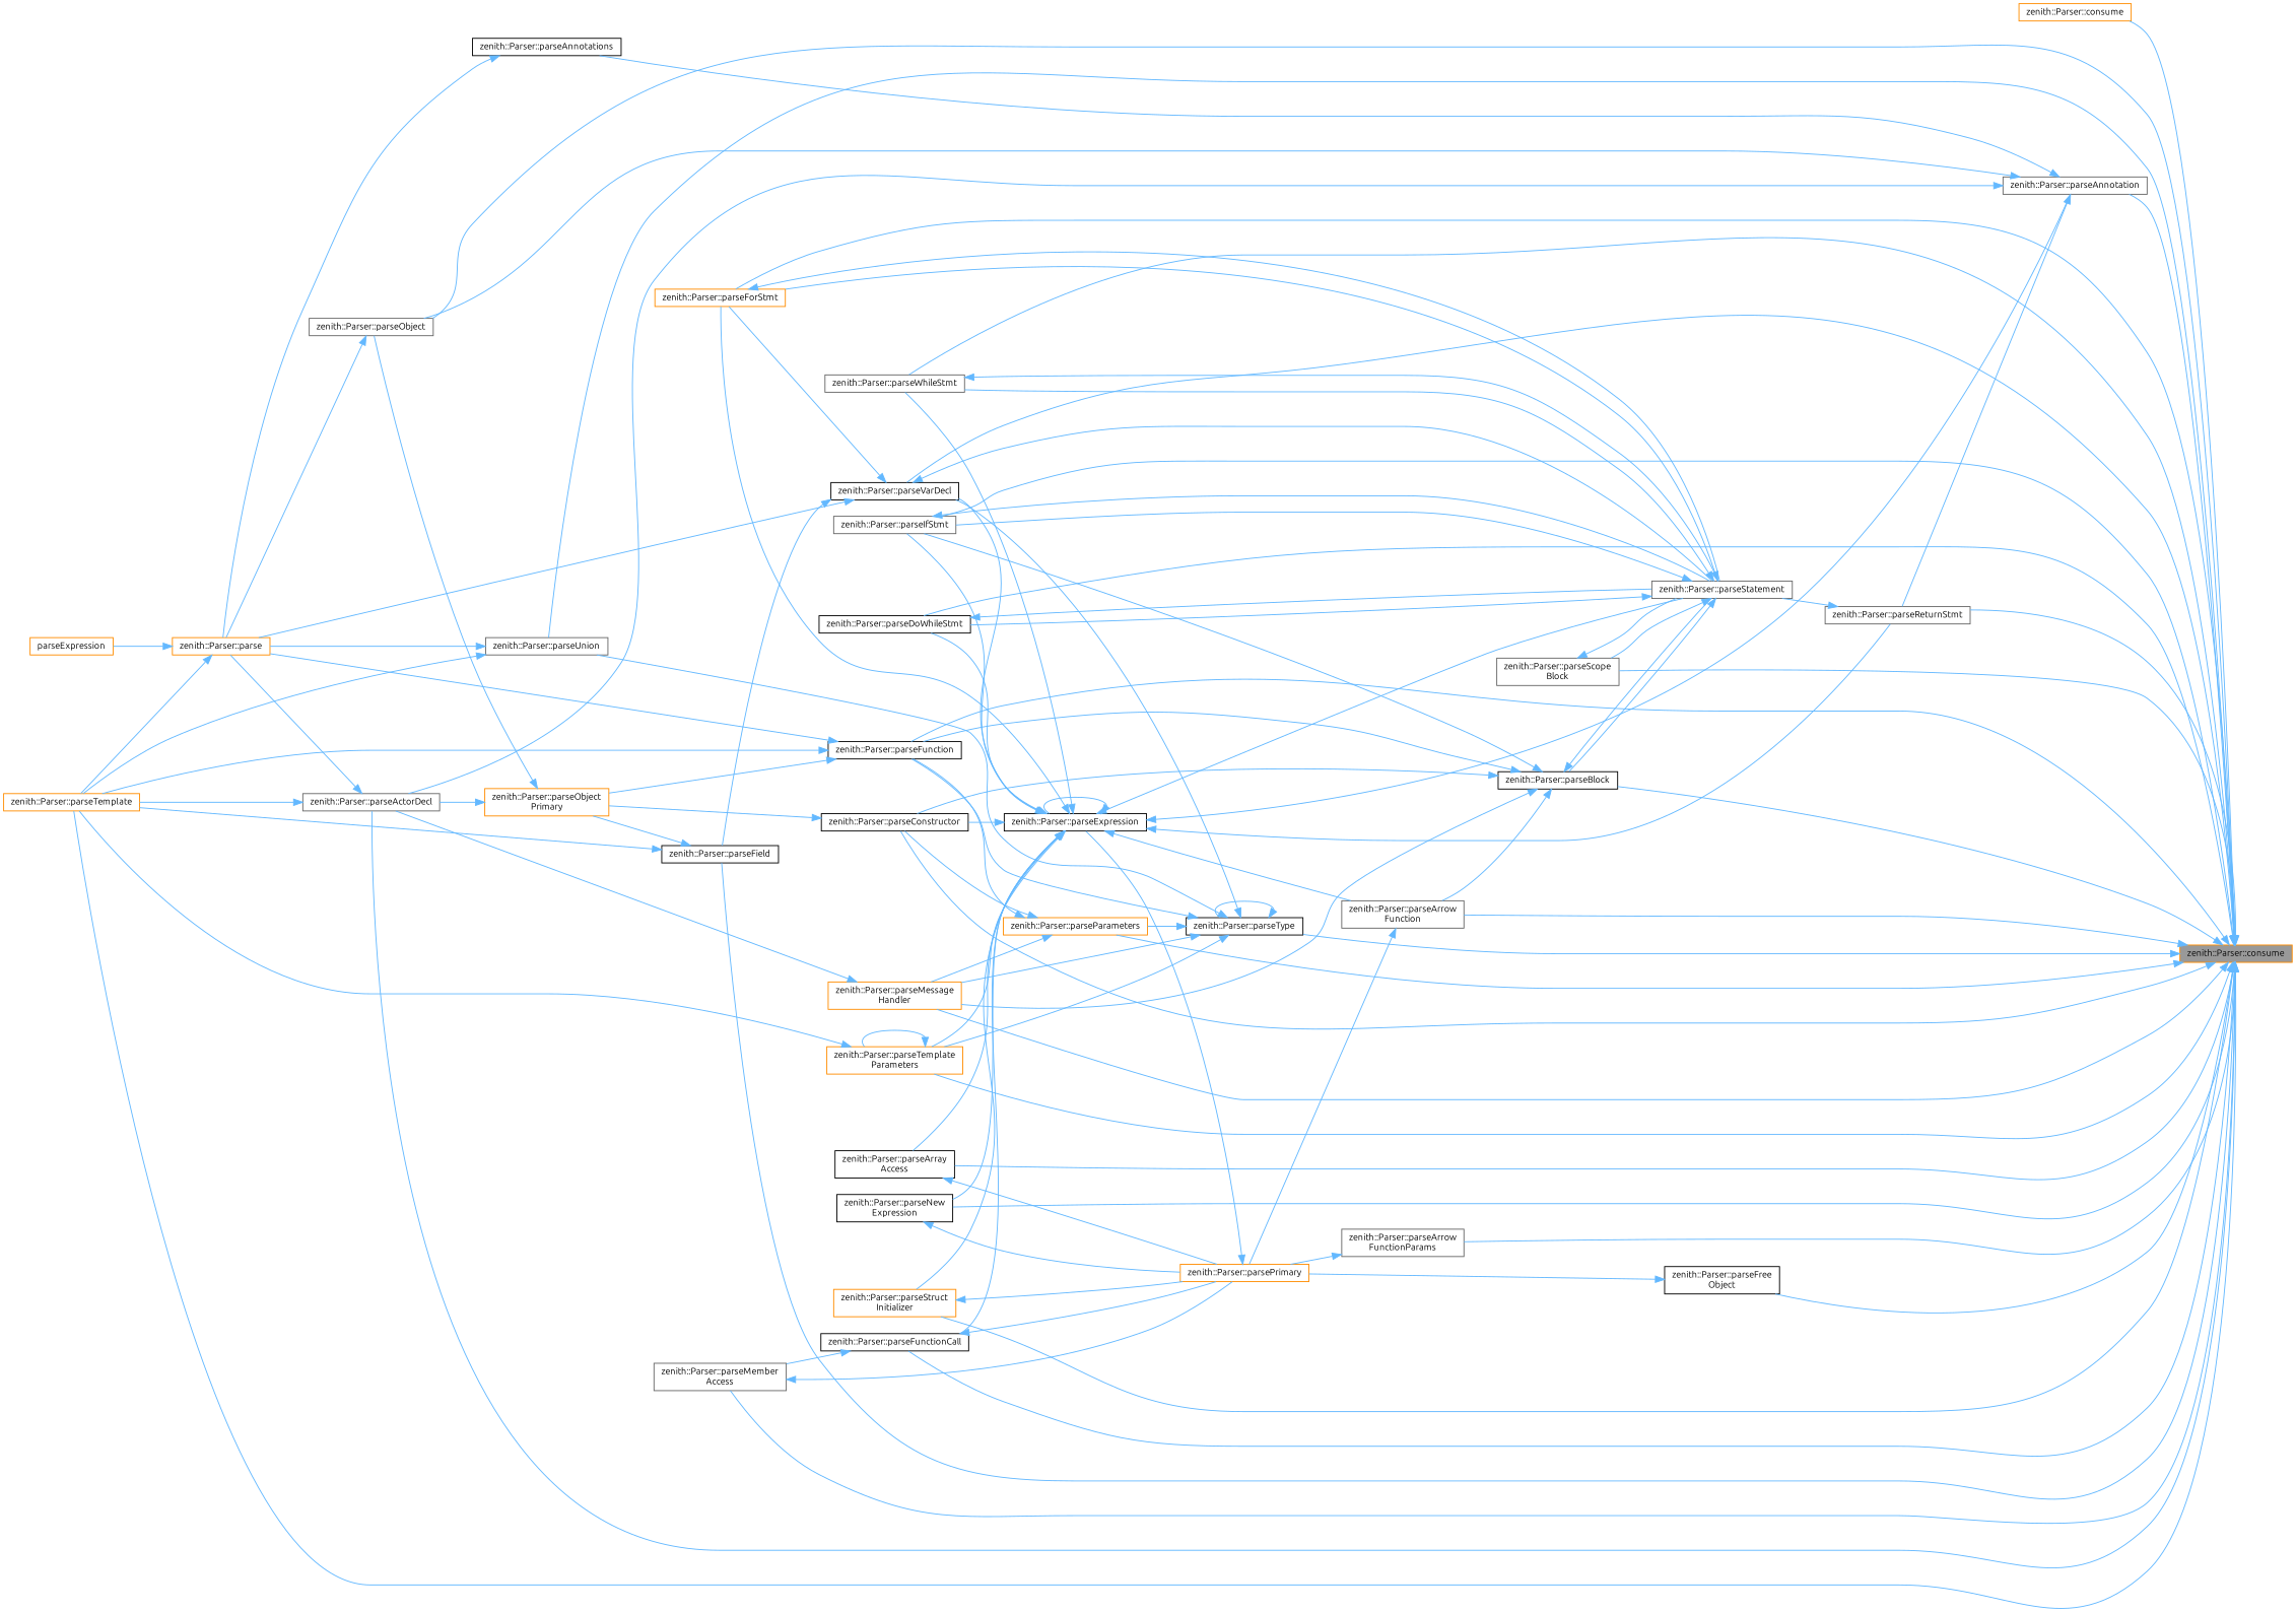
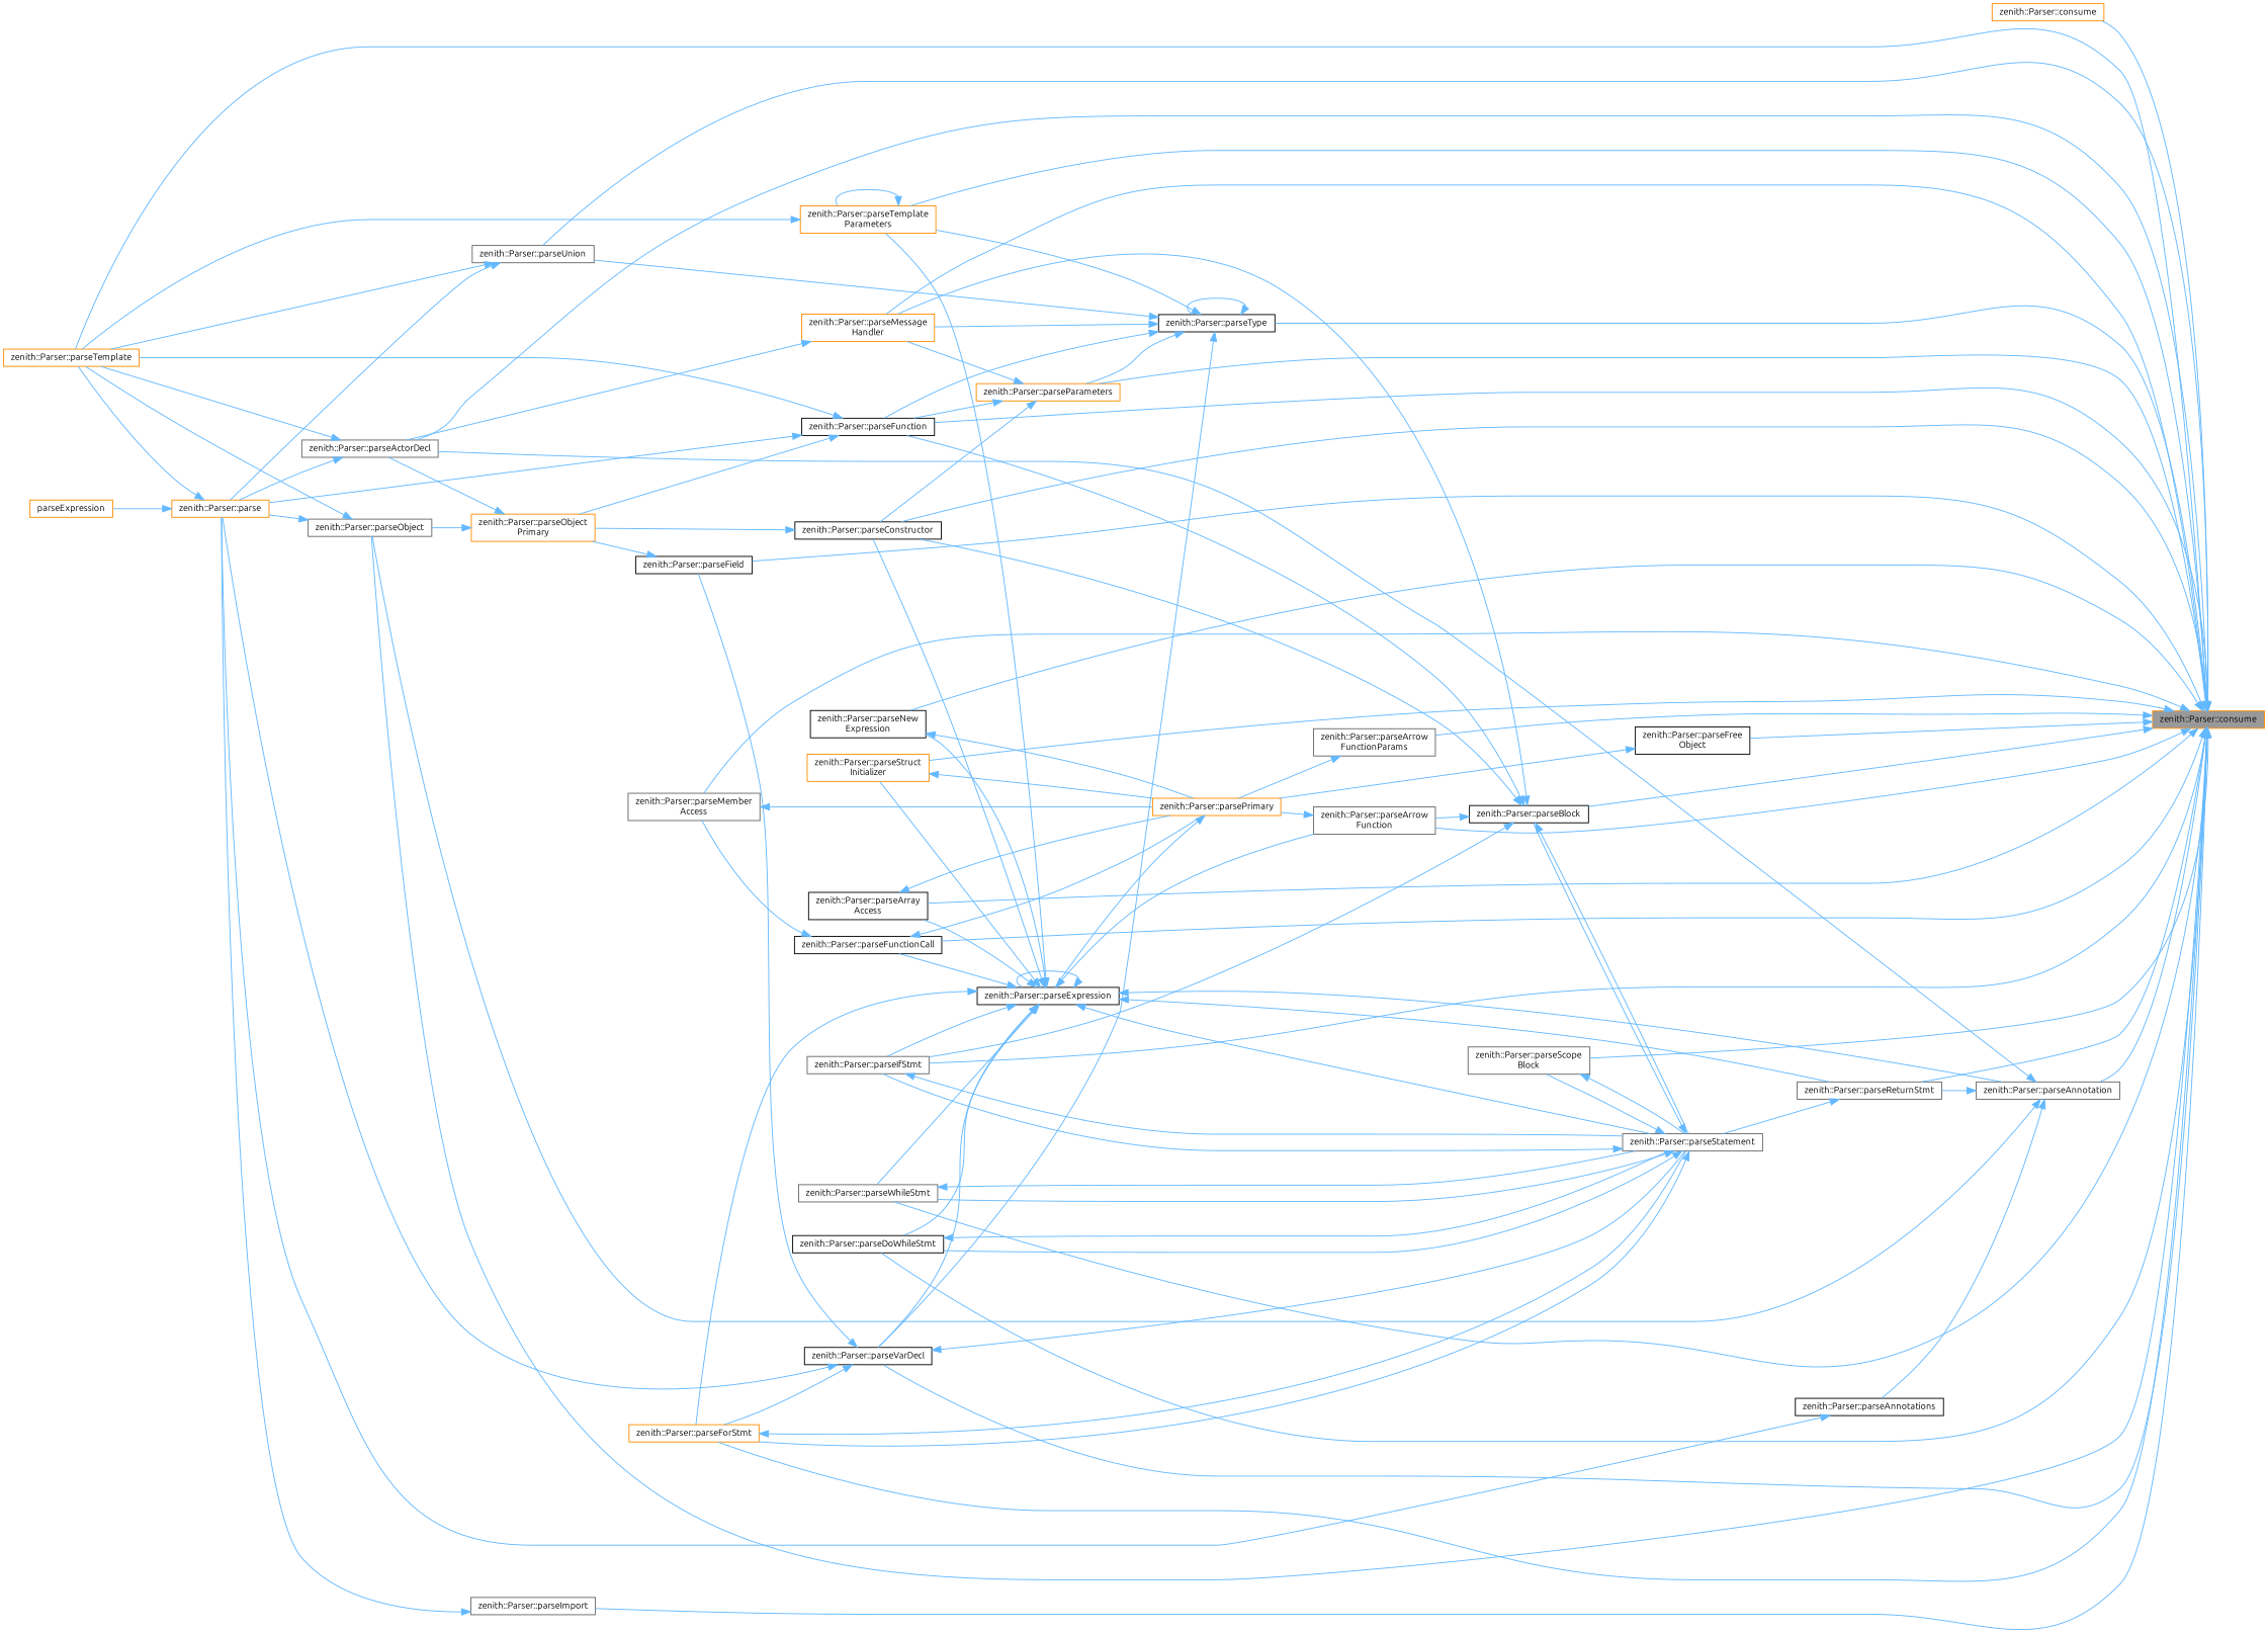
  digraph {
    fontname=Ubuntu
    rankdir=RL
    node [color=gray40 fillcolor=white fontname=Ubuntu fontsize=10 shape=box style=filled]
    edge [color=steelblue1 dir=back fontname=Ubuntu fontsize=10 labelfontname=Helvetica labelfontsize=10 style=solid]
    n1 [color=darkorange fillcolor=grey60 fontcolor=black height=0.2 label="zenith::Parser::consume" width=0.4]
    n2 [color=darkorange height=0.2 label="zenith::Parser::consume" width=0.4]
    n3 [height=0.2 label="zenith::Parser::parseActorDecl" width=0.4]
    n4 [color=darkorange height=0.2 label="zenith::Parser::parseTemplate" width=0.4]
    n5 [height=0.2 label="zenith::Parser::parseAnnotation" width=0.4]
    n6 [height=0.2 label="zenith::Parser::parseObject" width=0.4]
    n7 [height=0.2 label="zenith::Parser::parseReturnStmt" width=0.4]
    n8 [color=black height=0.2 label="zenith::Parser::parseBlock" width=0.4]
    n9 [height=0.2 label="zenith::Parser::parseArrow\lFunction" width=0.4]
    n10 [color=black height=0.2 label="zenith::Parser::parseArray\lAccess" width=0.4]
    n11 [color=black height=0.2 label="zenith::Parser::parseConstructor" width=0.4]
    n12 [color=black height=0.2 label="zenith::Parser::parseDoWhileStmt" width=0.4]
    n13 [color=darkorange height=0.2 label="zenith::Parser::parseForStmt" width=0.4]
    n14 [color=black height=0.2 label="zenith::Parser::parseFree\lObject" width=0.4]
    n15 [color=black height=0.2 label="zenith::Parser::parseFunctionCall" width=0.4]
    n16 [height=0.2 label="zenith::Parser::parseMember\lAccess" width=0.4]
    n17 [height=0.2 label="zenith::Parser::parseIfStmt" width=0.4]
    n18 [color=black height=0.2 label="zenith::Parser::parseNew\lExpression" width=0.4]
    n19 [color=darkorange height=0.2 label="zenith::Parser::parseStruct\lInitializer" width=0.4]
    n20 [color=darkorange height=0.2 label="zenith::Parser::parseTemplate\lParameters" width=0.4]
    n21 [color=black height=0.2 label="zenith::Parser::parseVarDecl" width=0.4]
    n22 [color=black height=0.2 label="zenith::Parser::parseField" width=0.4]
    n23 [height=0.2 label="zenith::Parser::parseWhileStmt" width=0.4]
    n24 [color=black height=0.2 label="zenith::Parser::parseFunction" width=0.4]
    n25 [color=darkorange height=0.2 label="zenith::Parser::parseMessage\lHandler" width=0.4]
    n26 [height=0.2 label="zenith::Parser::parseScope\lBlock" width=0.4]
    n27 [height=0.2 label="zenith::Parser::parseArrow\lFunctionParams" width=0.4]
+   n28 [height=0.2 label="zenith::Parser::parseImport" width=0.4]
    n29 [color=darkorange height=0.2 label="zenith::Parser::parseParameters" width=0.4]
    n30 [color=black height=0.2 label="zenith::Parser::parseType" width=0.4]
    n31 [height=0.2 label="zenith::Parser::parseUnion" width=0.4]
    n32 [color=darkorange height=0.2 label="zenith::Parser::parse" width=0.4]
    n33 [color=black height=0.2 label="zenith::Parser::parseAnnotations" width=0.4]
    n34 [height=0.2 label="zenith::Parser::parseStatement" width=0.4]
    n35 [color=darkorange height=0.2 label="zenith::Parser::parsePrimary" width=0.4]
    n36 [color=darkorange height=0.2 label="zenith::Parser::parseObject\lPrimary" width=0.4]
    n37 [color=darkorange height=0.2 label=parseExpression width=0.4]
    n38 [color=black height=0.2 label="zenith::Parser::parseExpression" width=0.4]
    n1 -> n2
    n1 -> n3
    n1 -> n4
    n1 -> n5
    n1 -> n6
    n1 -> n7
    n1 -> n8
    n1 -> n9
    n1 -> n10
    n1 -> n11
    n1 -> n12
    n1 -> n13
    n1 -> n14
    n1 -> n15
    n1 -> n16
    n1 -> n17
    n1 -> n18
    n1 -> n19
    n1 -> n20
    n1 -> n21
    n1 -> n22
    n1 -> n23
    n1 -> n24
    n1 -> n25
    n1 -> n26
    n1 -> n27
+   n1 -> n28
    n1 -> n29
    n1 -> n30
    n1 -> n31
    n3 -> n4
    n3 -> n32
    n5 -> n3
    n5 -> n6
    n5 -> n7
    n5 -> n33
-   n22 -> n4
+   n6 -> n4
    n6 -> n32
    n7 -> n34
    n8 -> n9
    n8 -> n11
    n8 -> n17
    n8 -> n24
    n8 -> n25
    n8 -> n34
    n9 -> n35
    n10 -> n35
    n11 -> n36
    n12 -> n34
    n13 -> n34
    n14 -> n35
    n15 -> n16
    n15 -> n35
    n16 -> n35
    n17 -> n34
    n18 -> n35
    n19 -> n35
    n20 -> n4
    n20 -> n20
    n21 -> n13
    n21 -> n22
    n21 -> n32
    n21 -> n34
    n22 -> n36
    n23 -> n34
    n24 -> n4
    n24 -> n32
    n24 -> n36
    n25 -> n3
    n26 -> n34
    n27 -> n35
+   n28 -> n32
    n29 -> n11
    n29 -> n24
    n29 -> n25
    n30 -> n20
    n30 -> n21
    n30 -> n24
    n30 -> n25
    n30 -> n29
    n30 -> n30
    n30 -> n31
    n31 -> n4
    n31 -> n32
    n32 -> n4
    n32 -> n37
    n33 -> n32
    n34 -> n8
    n34 -> n12
    n34 -> n13
    n34 -> n17
    n34 -> n23
    n34 -> n26
    n35 -> n38
    n36 -> n3
    n36 -> n6
    n38 -> n5
    n38 -> n7
    n38 -> n9
    n38 -> n10
    n38 -> n11
    n38 -> n12
    n38 -> n13
    n38 -> n15
    n38 -> n17
    n38 -> n18
    n38 -> n19
    n38 -> n20
    n38 -> n21
    n38 -> n23
    n38 -> n34
    n38 -> n38
  }
